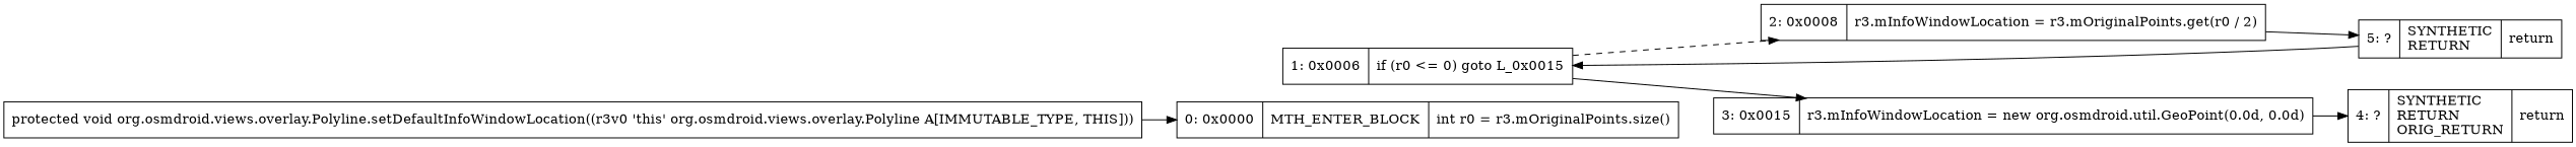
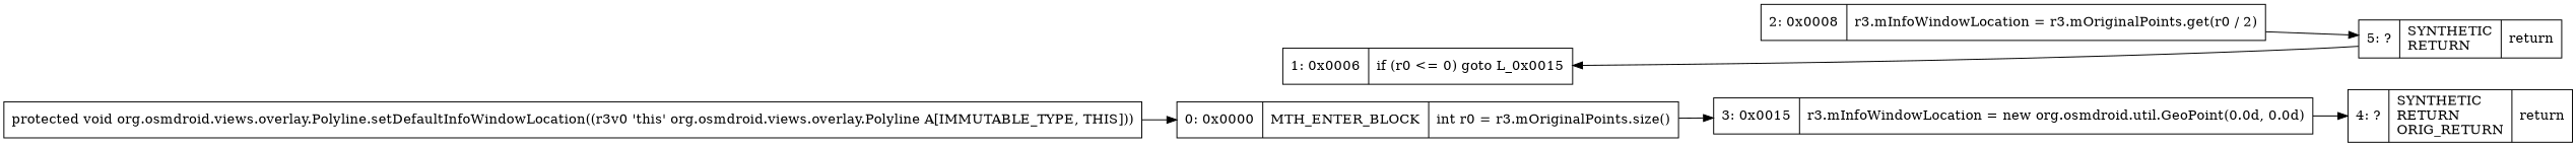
  digraph {
    rankdir=LR
    node [shape=record]
    n1 [label="{0\:\ 0x0000|MTH_ENTER_BLOCK\l|int r0 = r3.mOriginalPoints.size()\l}"]
    n2 [label="{1\:\ 0x0006|if (r0 \<= 0) goto L_0x0015\l}"]
    n3 [label="{2\:\ 0x0008|r3.mInfoWindowLocation = r3.mOriginalPoints.get(r0 \/ 2)\l}"]
    n4 [label="{3\:\ 0x0015|r3.mInfoWindowLocation = new org.osmdroid.util.GeoPoint(0.0d, 0.0d)\l}"]
    n5 [label="{5\:\ ?|SYNTHETIC\lRETURN\l|return\l}"]
    n6 [label="{4\:\ ?|SYNTHETIC\lRETURN\lORIG_RETURN\l|return\l}"]
    n7 [label="{protected void org.osmdroid.views.overlay.Polyline.setDefaultInfoWindowLocation((r3v0 'this' org.osmdroid.views.overlay.Polyline A[IMMUTABLE_TYPE, THIS])) }"]
-   n2 -> n3 [style=dashed]
-   n2 -> n4
+   n1 -> n4
    n3 -> n5
    n4 -> n6
    n5 -> n2
    n7 -> n1
  }
